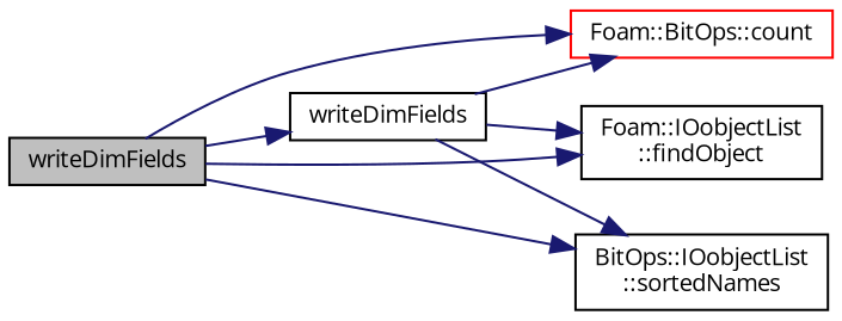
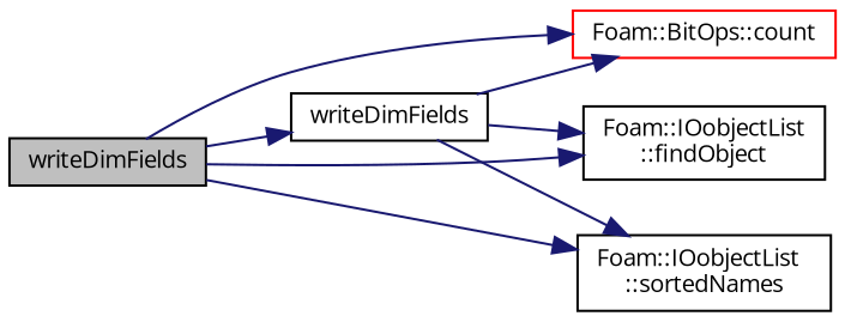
  digraph {
    rankdir=LR
    fontname="Open Sans"
    node [color=black fontname="Open Sans" fontsize=10 shape=record]
    edge [color=midnightblue fontname="Open Sans" fontsize=10 labelfontname=Helvetica labelfontsize=10 style=solid]
    n1 [fillcolor=grey75 fontcolor=black height=0.2 label=writeDimFields style=filled width=0.4]
    n2 [color=red height=0.2 label="Foam::BitOps::count" width=0.4]
    n3 [height=0.2 label="Foam::IOobjectList\l::findObject" width=0.4]
-   n4 [height=0.2 label="BitOps::IOobjectList\l::sortedNames" width=0.4]
+   n4 [height=0.2 label="Foam::IOobjectList\l::sortedNames" width=0.4]
    n5 [height=0.2 label=writeDimFields width=0.4]
    n1 -> n2
    n1 -> n3
    n1 -> n4
    n1 -> n5
    n5 -> n2
    n5 -> n3
    n5 -> n4
  }
